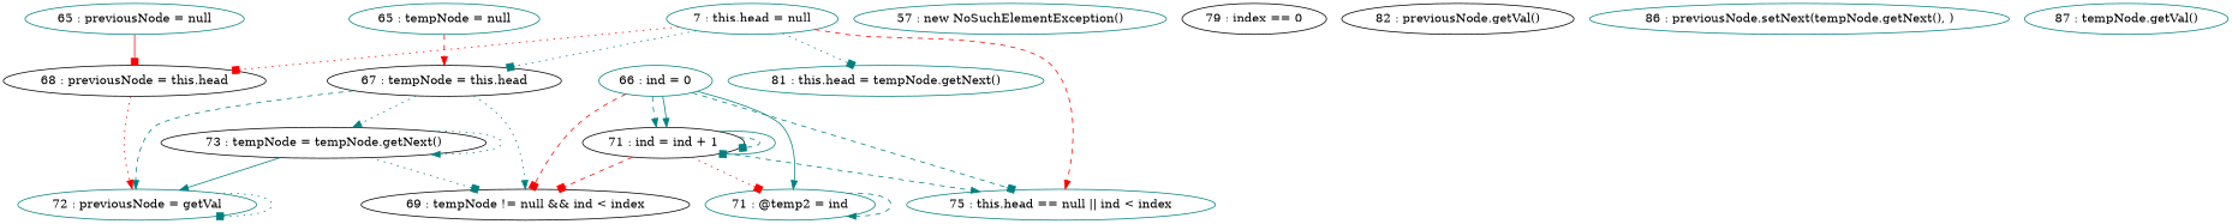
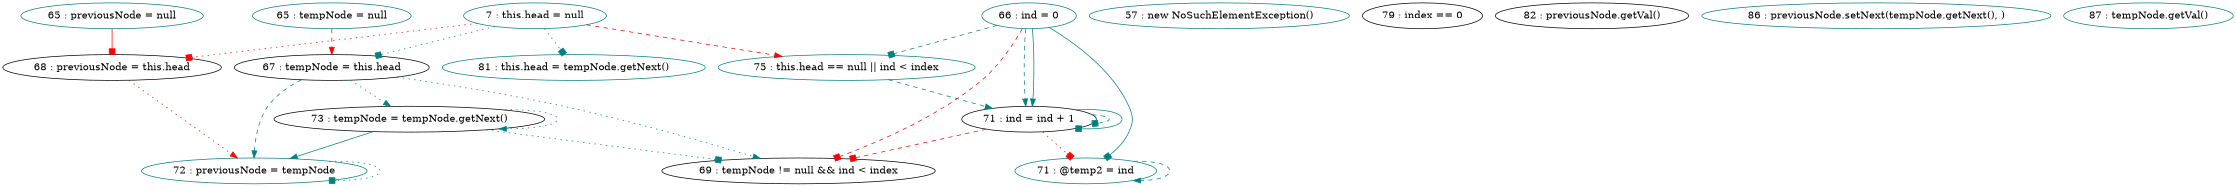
  digraph {
    node [color=teal]
    edge [arrowhead=normal color=teal style=dotted]
    "67 : tempNode = this.head" [color=black]
    "7 : this.head = null"
    "75 : this.head == null || ind < index"
    "68 : previousNode = this.head" [color=black]
    "81 : this.head = tempNode.getNext()"
    "69 : tempNode != null && ind < index" [color=black]
-   "72 : previousNode = tempNode" [label="72 : previousNode = getVal"]
+   "72 : previousNode = tempNode"
    "73 : tempNode = tempNode.getNext()" [color=black]
    "65 : tempNode = null"
    "65 : previousNode = null"
    "66 : ind = 0"
    "71 : ind = ind + 1" [color=black]
    "71 : @temp2 = ind"
    n14 [label="57 : new NoSuchElementException()"]
    "79 : index == 0" [color=black]
    "82 : previousNode.getVal()" [color=black]
    "86 : previousNode.setNext(tempNode.getNext(), )"
    "87 : tempNode.getVal()"
    "67 : tempNode = this.head" -> "69 : tempNode != null && ind < index"
    "67 : tempNode = this.head" -> "72 : previousNode = tempNode" [style=dashed]
    "67 : tempNode = this.head" -> "73 : tempNode = tempNode.getNext()"
    "7 : this.head = null" -> "67 : tempNode = this.head" [arrowhead=box]
    "7 : this.head = null" -> "75 : this.head == null || ind < index" [color=red style=dashed]
    "7 : this.head = null" -> "68 : previousNode = this.head" [arrowhead=box color=red]
    "7 : this.head = null" -> "81 : this.head = tempNode.getNext()" [arrowhead=box]
    "68 : previousNode = this.head" -> "72 : previousNode = tempNode" [color=red]
    "72 : previousNode = tempNode" -> "72 : previousNode = tempNode" [arrowhead=box]
    "73 : tempNode = tempNode.getNext()" -> "69 : tempNode != null && ind < index" [arrowhead=box]
    "73 : tempNode = tempNode.getNext()" -> "72 : previousNode = tempNode" [style=solid]
    "73 : tempNode = tempNode.getNext()" -> "73 : tempNode = tempNode.getNext()"
    "65 : tempNode = null" -> "67 : tempNode = this.head" [color=red style=dashed]
    "65 : previousNode = null" -> "68 : previousNode = this.head" [arrowhead=box color=red style=solid]
    "66 : ind = 0" -> "75 : this.head == null || ind < index" [arrowhead=box style=dashed]
    "66 : ind = 0" -> "69 : tempNode != null && ind < index" [arrowhead=box color=red style=dashed]
    "66 : ind = 0" -> "71 : ind = ind + 1" [style=dashed]
    "66 : ind = 0" -> "71 : ind = ind + 1" [style=solid]
-   "66 : ind = 0" -> "71 : @temp2 = ind" [style=solid]
-   "71 : ind = ind + 1" -> "75 : this.head == null || ind < index" [style=dashed]
+   "66 : ind = 0" -> "71 : @temp2 = ind" [arrowhead=box style=solid]
+   "75 : this.head == null || ind < index" -> "71 : ind = ind + 1" [style=dashed]
    "71 : ind = ind + 1" -> "69 : tempNode != null && ind < index" [arrowhead=box color=red style=dashed]
    "71 : ind = ind + 1" -> "71 : ind = ind + 1" [arrowhead=box style=dashed]
    "71 : ind = ind + 1" -> "71 : ind = ind + 1" [arrowhead=box style=solid]
    "71 : ind = ind + 1" -> "71 : @temp2 = ind" [arrowhead=box color=red]
    "71 : @temp2 = ind" -> "71 : @temp2 = ind" [style=dashed]
  }
